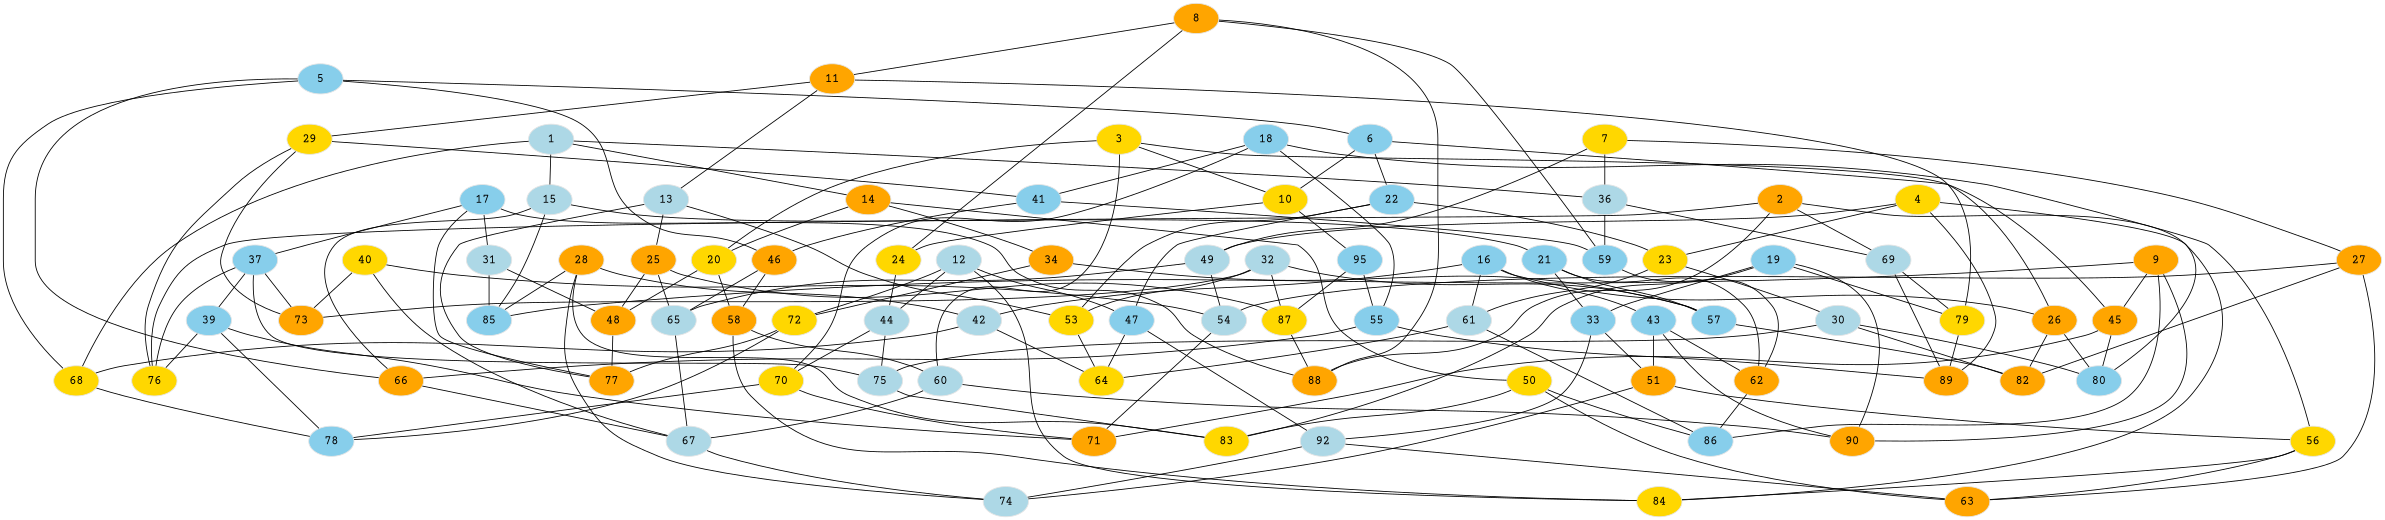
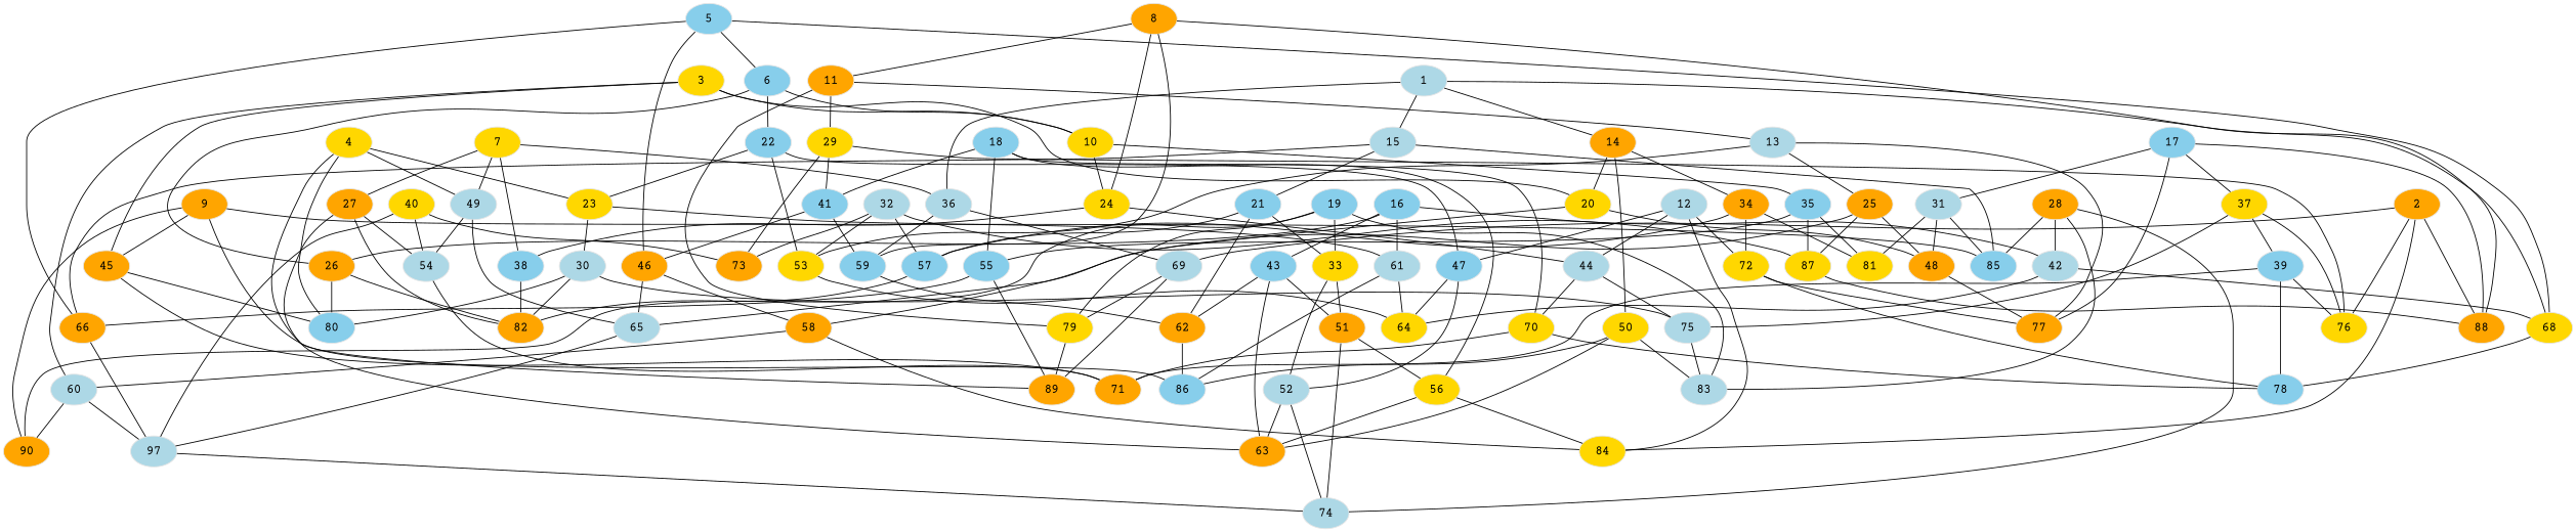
  graph {
    fontname="Courier Prime"
    node [color=gray90 fillcolor=orange fontname="Courier Prime" style=filled]
    edge [fontname="Courier Prime"]
    1 [fillcolor=lightblue]
    14
    15 [fillcolor=lightblue]
    36 [fillcolor=lightblue]
    68 [fillcolor=gold]
    20 [fillcolor=gold]
    34
    50 [fillcolor=gold]
    66
    85 [fillcolor=skyblue]
    21 [fillcolor=skyblue]
    69 [fillcolor=lightblue]
    59 [fillcolor=skyblue]
    78 [fillcolor=skyblue]
    2
    76 [fillcolor=gold]
    84 [fillcolor=gold]
    88
    89
    79 [fillcolor=gold]
    3 [fillcolor=gold]
    10 [fillcolor=gold]
    45
    60 [fillcolor=lightblue]
    24 [fillcolor=gold]
-   35 [fillcolor=skyblue label=95]
+   35 [fillcolor=skyblue]
    48
    58
    80 [fillcolor=skyblue]
    71
    90
-   67 [fillcolor=lightblue]
+   67 [fillcolor=lightblue label=97]
    4 [fillcolor=gold]
    23 [fillcolor=gold]
    49 [fillcolor=lightblue]
    61 [fillcolor=lightblue]
    30 [fillcolor=lightblue]
    65 [fillcolor=lightblue]
    54 [fillcolor=lightblue]
    5 [fillcolor=skyblue]
    6 [fillcolor=skyblue]
    46
    22 [fillcolor=skyblue]
    26
    47 [fillcolor=skyblue]
    53 [fillcolor=gold]
    82
    7 [fillcolor=gold]
    27
+   38 [fillcolor=skyblue]
    63
    8
    11
    13 [fillcolor=lightblue]
    29 [fillcolor=gold]
    44 [fillcolor=lightblue]
    62
    9
    86 [fillcolor=skyblue]
    55 [fillcolor=skyblue]
    87 [fillcolor=gold]
+   81 [fillcolor=gold]
    25
    77
    41 [fillcolor=skyblue]
    73
    12 [fillcolor=lightblue]
    72 [fillcolor=gold]
    70 [fillcolor=gold]
    75 [fillcolor=lightblue]
-   52 [fillcolor=lightblue label=92]
+   52 [fillcolor=lightblue]
    64 [fillcolor=gold]
    57 [fillcolor=skyblue]
-   83 [fillcolor=gold]
-   33 [fillcolor=skyblue]
+   83 [fillcolor=lightblue]
+   33 [fillcolor=gold]
    16 [fillcolor=skyblue]
    42 [fillcolor=lightblue]
    43 [fillcolor=skyblue]
    51
    17 [fillcolor=skyblue]
    31 [fillcolor=lightblue]
-   37 [fillcolor=skyblue]
+   37 [fillcolor=gold]
    40 [fillcolor=gold]
    18 [fillcolor=skyblue]
    56 [fillcolor=gold]
    19 [fillcolor=skyblue]
    28
    74 [fillcolor=lightblue]
    32 [fillcolor=lightblue]
    39 [fillcolor=skyblue]
    1 -- 14
    1 -- 15
    1 -- 36
    1 -- 68
    14 -- 20
    14 -- 34
    14 -- 50
    15 -- 66
    15 -- 85
    15 -- 21
    36 -- 69
    36 -- 59
    68 -- 78
    20 -- 48
    20 -- 58
+   34 -- 81
    34 -- 72
    34 -- 57
    50 -- 63
    50 -- 86
    50 -- 83
    66 -- 67
    21 -- 62
    21 -- 57
    21 -- 33
    69 -- 89
    69 -- 79
    59 -- 62
    2 -- 69
    2 -- 76
    2 -- 84
    2 -- 88
    79 -- 89
    3 -- 20
    3 -- 10
    3 -- 45
    3 -- 60
    10 -- 24
    10 -- 35
    45 -- 80
    45 -- 71
    60 -- 90
    60 -- 67
+   24 -- 38
    24 -- 44
    35 -- 55
    35 -- 87
+   35 -- 81
    48 -- 77
    58 -- 84
    58 -- 60
    67 -- 74
    4 -- 89
    4 -- 80
    4 -- 23
    4 -- 49
    23 -- 61
    23 -- 30
    49 -- 65
    49 -- 54
    61 -- 86
    61 -- 64
    30 -- 80
    30 -- 82
    30 -- 75
    65 -- 67
    54 -- 71
    5 -- 68
    5 -- 66
    5 -- 6
    5 -- 46
    6 -- 10
    6 -- 22
    6 -- 26
    46 -- 58
    46 -- 65
    22 -- 23
    22 -- 47
    22 -- 53
    26 -- 80
    26 -- 82
    47 -- 52
    47 -- 64
    53 -- 64
    7 -- 36
    7 -- 49
    7 -- 27
+   7 -- 38
    27 -- 54
    27 -- 82
    27 -- 63
+   38 -- 82
    8 -- 59
    8 -- 88
    8 -- 24
    8 -- 11
    11 -- 79
    11 -- 13
    11 -- 29
    13 -- 53
    13 -- 25
    13 -- 77
    29 -- 76
    29 -- 41
    29 -- 73
    44 -- 70
    44 -- 75
    62 -- 86
    9 -- 85
    9 -- 45
    9 -- 90
    9 -- 86
    55 -- 66
    55 -- 89
    87 -- 88
    25 -- 48
    25 -- 65
    25 -- 87
    41 -- 59
    41 -- 46
    12 -- 84
    12 -- 47
    12 -- 44
    12 -- 72
    72 -- 78
    72 -- 77
    70 -- 78
    70 -- 71
    75 -- 83
    52 -- 63
    52 -- 74
    57 -- 82
    33 -- 52
    33 -- 51
    16 -- 61
    16 -- 26
    16 -- 42
    16 -- 43
    42 -- 68
    42 -- 64
-   43 -- 90
+   43 -- 63
    43 -- 62
    43 -- 51
    51 -- 56
    51 -- 74
    17 -- 88
    17 -- 77
    17 -- 31
    17 -- 37
    31 -- 85
    31 -- 48
+   31 -- 81
    37 -- 76
-   37 -- 73
    37 -- 75
    37 -- 39
    40 -- 67
    40 -- 54
    40 -- 73
    18 -- 55
    18 -- 41
    18 -- 70
    18 -- 56
    56 -- 84
    56 -- 63
    19 -- 79
    19 -- 90
    19 -- 83
    19 -- 33
    28 -- 85
    28 -- 83
    28 -- 42
    28 -- 74
    32 -- 53
    32 -- 87
    32 -- 73
    32 -- 57
    39 -- 78
    39 -- 76
    39 -- 71
  }
